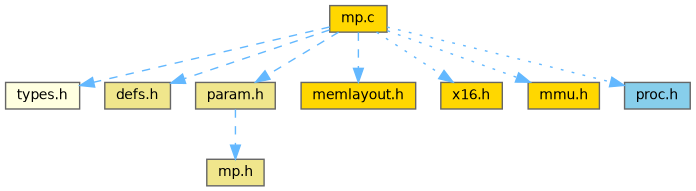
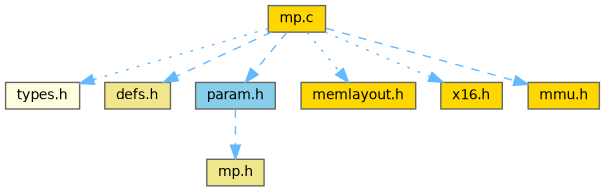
  digraph {
    node [color=grey40 fillcolor=gold fontname=Helvetica fontsize=10 shape=box style=filled]
    edge [color=steelblue1 fontname=Helvetica fontsize=10 labelfontname=Helvetica labelfontsize=10 style=dotted]
    n1 [color=gray40 fontcolor=black height=0.2 label="mp.c" width=0.4]
    n2 [fillcolor=lightyellow height=0.2 label="types.h" width=0.4]
    n3 [fillcolor=khaki height=0.2 label="defs.h" width=0.4]
-   n4 [fillcolor=khaki height=0.2 label="param.h" width=0.4]
+   n4 [fillcolor=skyblue height=0.2 label="param.h" width=0.4]
    n5 [height=0.2 label="memlayout.h" width=0.4]
    n6 [height=0.2 label="x16.h" width=0.4]
    n7 [height=0.2 label="mmu.h" width=0.4]
-   n8 [fillcolor=skyblue height=0.2 label="proc.h" width=0.4]
    n9 [fillcolor=khaki height=0.2 label="mp.h" width=0.4]
-   n1 -> n2 [style=dashed]
+   n1 -> n2
    n1 -> n3 [style=dashed]
    n1 -> n4 [style=dashed]
-   n1 -> n5 [style=dashed]
+   n1 -> n5
    n1 -> n6
-   n1 -> n7
-   n1 -> n8
+   n1 -> n7 [style=dashed]
    n4 -> n9 [style=dashed]
  }
